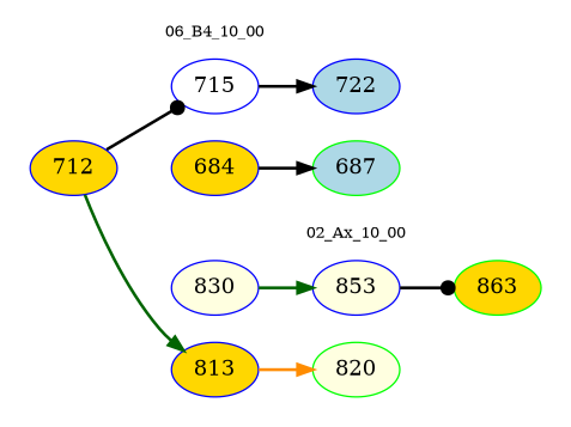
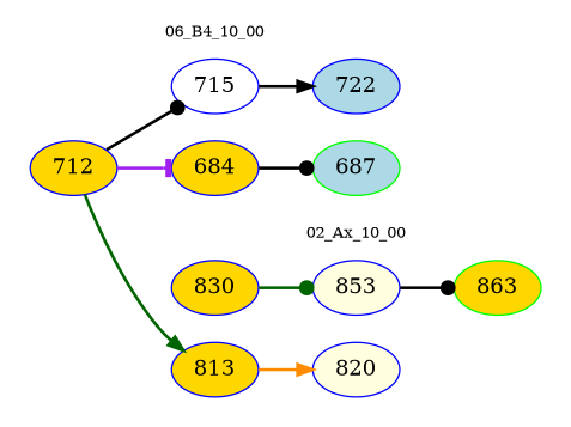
  digraph {
    rankdir=LR
    node [color=blue fillcolor=gold style=filled]
    edge [arrowhead=dot color=black style=bold]
-   n1 [fillcolor=lightyellow label=830]
+   n1 [label=830]
    n2 [label=813]
    n3 [fillcolor=lightyellow label=853]
-   n4 [color=green fillcolor=lightyellow label=820]
+   n4 [fillcolor=lightyellow label=820]
    n5 [color=green label=863]
    n6 [label=712]
    n7 [label=684]
    n8 [fillcolor=white label=715]
    n9 [color=green fillcolor=lightblue label=687]
    n10 [fillcolor=lightblue label=722]
    subgraph cluster_1 {
      color=white
      fontsize=10
      label="02_Ax_10_00"
      n1
      n2
      n3
      n4
      n5
    }
    subgraph cluster_2 {
      color=white
      fontsize=10
      label="06_B4_10_00"
      n6
      n7
      n8
      n9
      n10
    }
-   n1 -> n3 [arrowhead=normal color=darkgreen]
+   n1 -> n3 [color=darkgreen]
    n2 -> n4 [arrowhead=normal color=darkorange]
    n3 -> n5
    n6 -> n2 [arrowhead=normal color=darkgreen]
+   n6 -> n7 [arrowhead=tee color=purple]
    n6 -> n8
-   n7 -> n9 [arrowhead=normal]
+   n7 -> n9
    n8 -> n10 [arrowhead=normal]
  }
